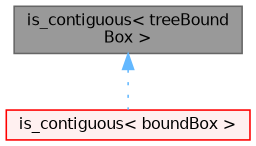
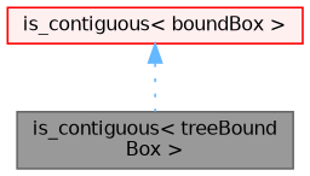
  digraph {
    node [fontname=Helvetica fontsize=10 shape=box style=filled]
    n1 [color=gray40 fillcolor=grey60 fontcolor=black height=0.2 label="is_contiguous\< treeBound\lBox \>" width=0.4]
    n2 [color=red fillcolor="#FFF0F0" height=0.2 label="is_contiguous\< boundBox \>" width=0.4]
-   n1 -> n2 [color=steelblue1 dir=back fontname=Helvetica fontsize=10 labelfontname=Helvetica labelfontsize=10 style=dotted]
+   n2 -> n1 [color=steelblue1 dir=back fontname=Helvetica fontsize=10 labelfontname=Helvetica labelfontsize=10 style=dotted]
  }
